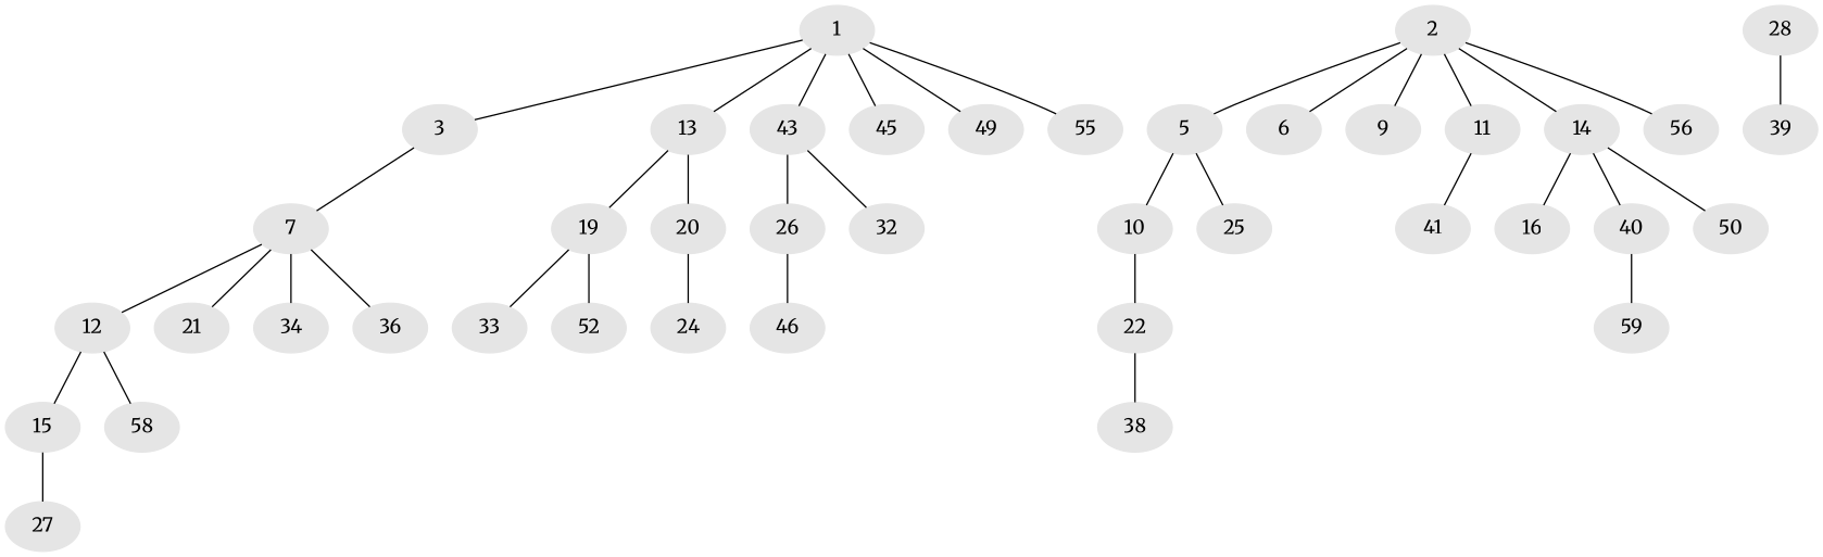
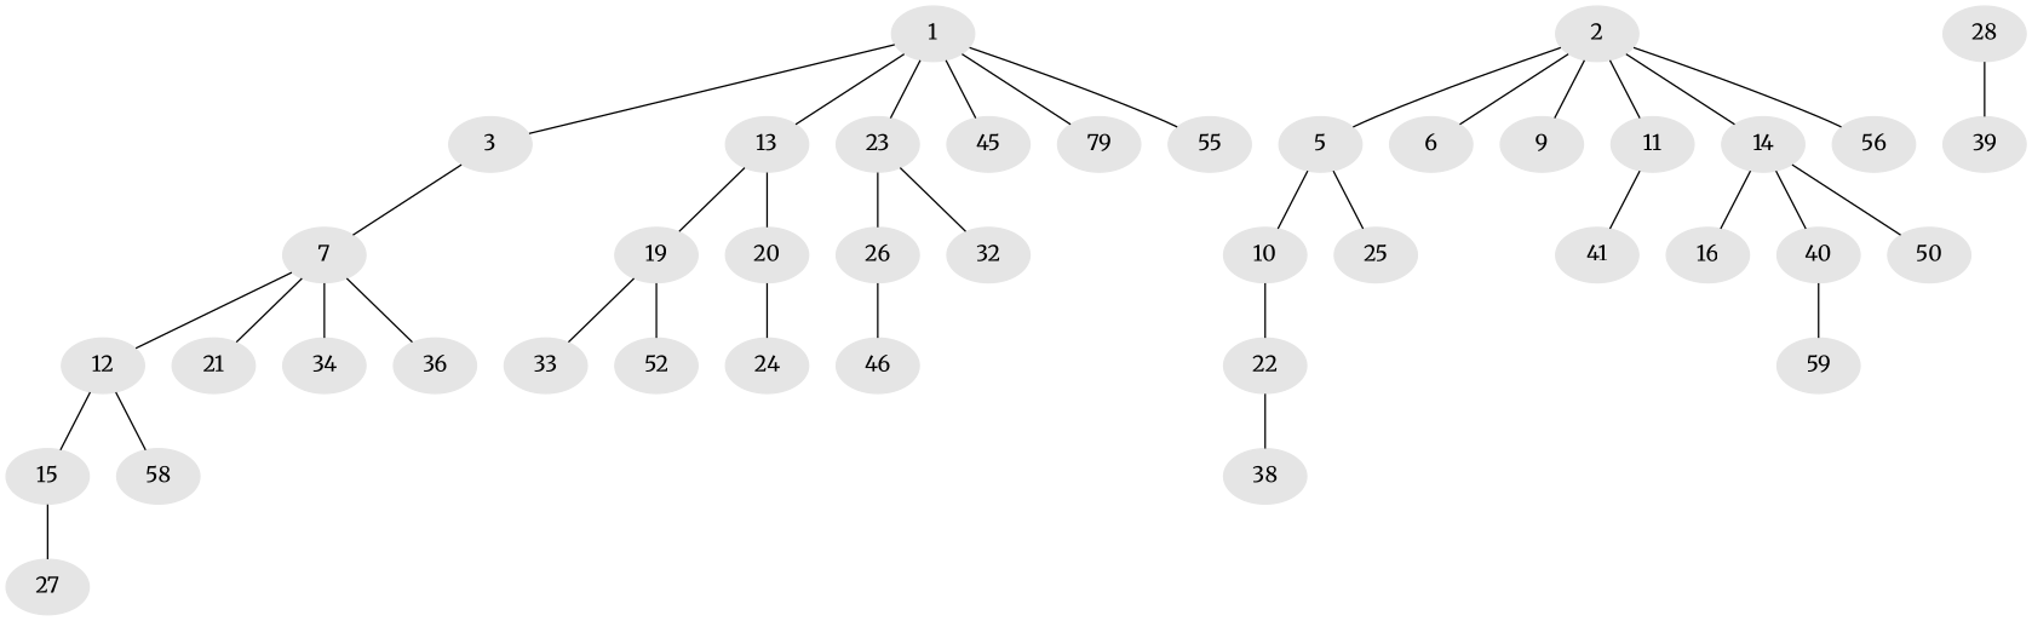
  graph {
    fontname=Merriweather
    node [color=gray90 fontname=Merriweather style=filled]
    edge [fontname=Merriweather]
    1 [super="+8"]
    3 [super="+57"]
    13
-   23 [super="+54" label=43]
+   23 [super="+54"]
    45
-   49
+   49 [label=79]
    55
    2 [super="+4"]
    5 [super="+43"]
    6
    9 [super="+47"]
    11
    14 [super="+30"]
    56
    7 [super="+17"]
    19 [super="+37"]
    20 [super="+31"]
    26
    32
    10 [super="+18"]
    25
    41
    16
    40 [super="+42"]
    50
    12 [super="+44"]
    21 [super="+48"]
    34
    36
    22 [super="+29"]
    15
    58
    38
    27
    33 [super="+35"]
    52
    24
    59
    46 [super="+53"]
    28 [super="+51"]
    39
    1 -- 3
    1 -- 13
    1 -- 23
    1 -- 45
    1 -- 49
    1 -- 55
    3 -- 7
    13 -- 19
    13 -- 20
    23 -- 26
    23 -- 32
    2 -- 5
    2 -- 6
    2 -- 9
    2 -- 11
    2 -- 14
    2 -- 56
    5 -- 10
    5 -- 25
    11 -- 41
    14 -- 16
    14 -- 40
    14 -- 50
    7 -- 12
    7 -- 21
    7 -- 34
    7 -- 36
    19 -- 33
    19 -- 52
    20 -- 24
    26 -- 46
    10 -- 22
    40 -- 59
    12 -- 15
    12 -- 58
    22 -- 38
    15 -- 27
    28 -- 39
  }
